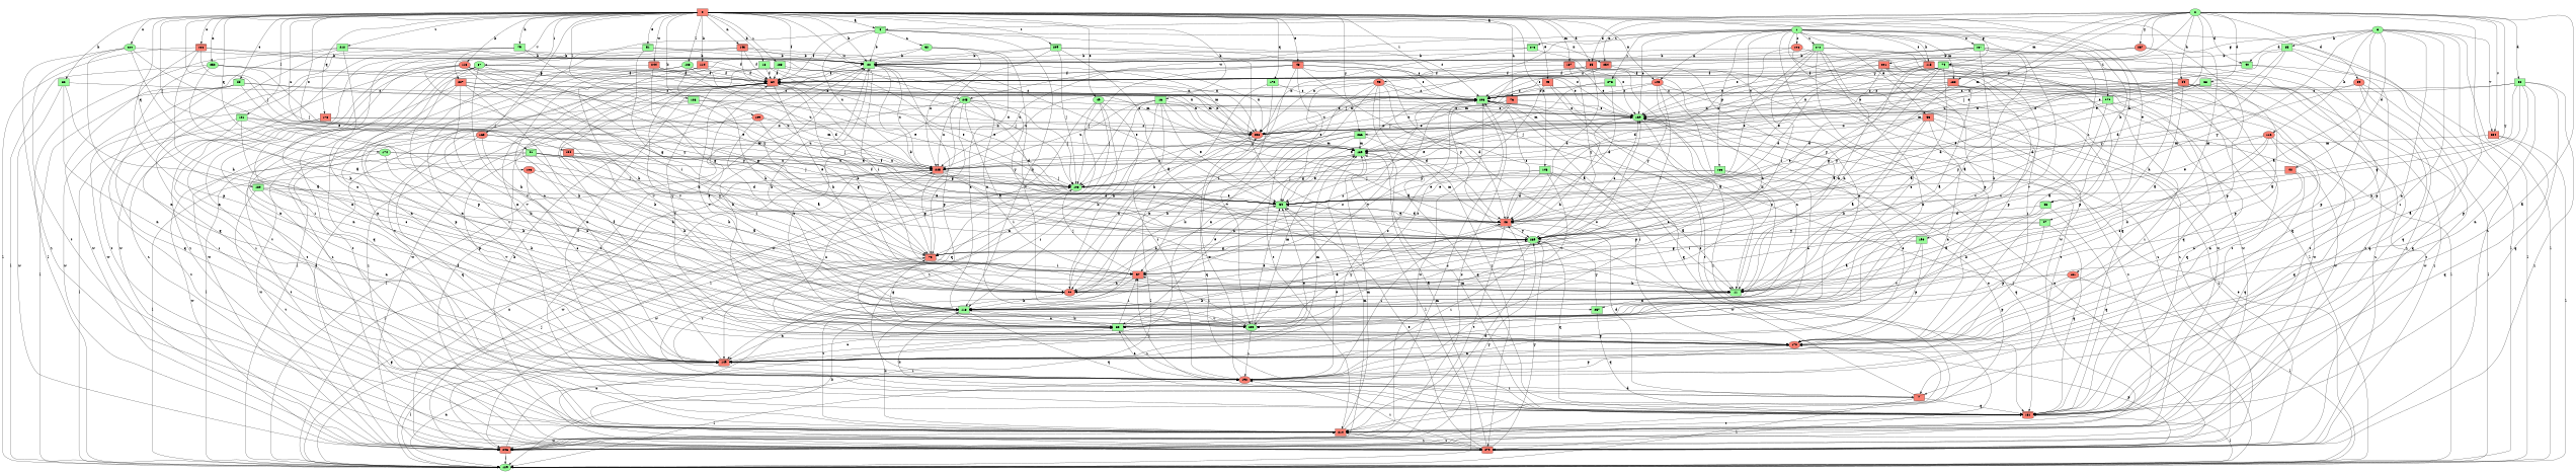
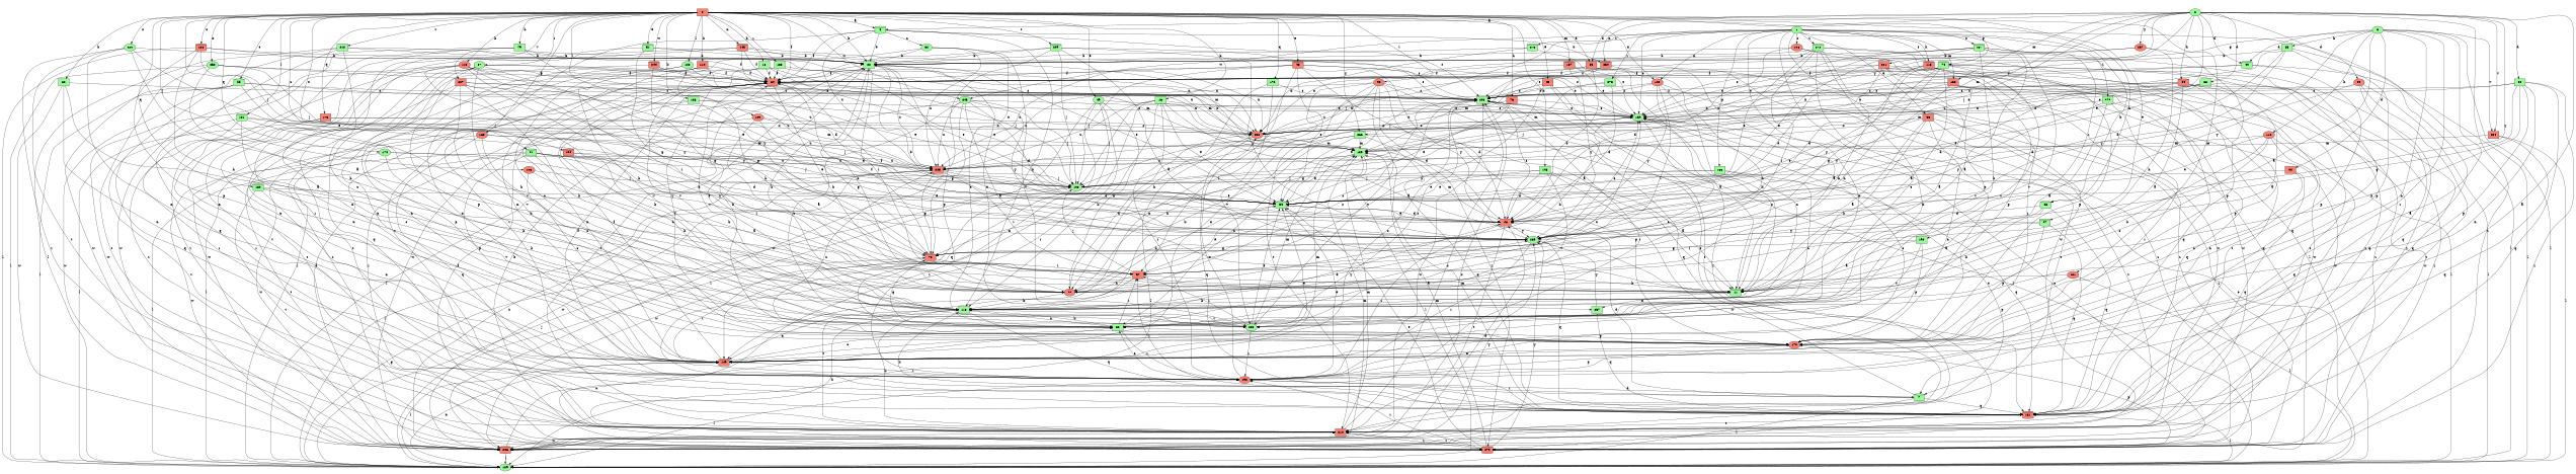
  strict digraph {
    node [fillcolor=palegreen shape=box style=filled]
    0 [fillcolor=salmon]
    4 [shape=cylinder]
    16
    18
    22
    28 [shape=cylinder]
    31 [shape=cylinder]
    35 [fillcolor=salmon]
    45 [fillcolor=salmon]
    47 [shape=cylinder]
    48 [fillcolor=salmon shape=cylinder]
    49 [shape=ellipse]
    51 [shape=cylinder]
    64 [fillcolor=salmon]
    74 [shape=cylinder]
    76 [fillcolor=salmon]
    79
    82
    83 [shape=cylinder]
    87 [shape=ellipse]
    95 [fillcolor=salmon shape=ellipse]
    106 [fillcolor=salmon shape=ellipse]
    108 [shape=ellipse]
    109 [fillcolor=salmon shape=ellipse]
    113 [fillcolor=salmon shape=ellipse]
    114 [fillcolor=salmon]
    121 [shape=cylinder]
    123 [shape=ellipse]
    126
    131 [fillcolor=salmon shape=ellipse]
    137 [fillcolor=salmon shape=cylinder]
    143 [fillcolor=salmon shape=cylinder]
    146
    148 [fillcolor=salmon shape=ellipse]
    154 [fillcolor=salmon shape=cylinder]
    156 [fillcolor=salmon shape=cylinder]
    163 [fillcolor=salmon shape=ellipse]
    172
    174 [shape=ellipse]
    178 [fillcolor=salmon]
    180 [shape=cylinder]
    183
    209 [shape=cylinder]
    212
    224 [shape=ellipse]
    227 [fillcolor=salmon]
    244 [fillcolor=salmon shape=cylinder]
    245 [shape=ellipse]
    252 [shape=ellipse]
    266
    225 [fillcolor=salmon]
    254 [fillcolor=salmon shape=cylinder]
    32 [shape=ellipse]
    118
    203
    214 [fillcolor=salmon]
    159 [shape=ellipse]
    54 [shape=cylinder]
    279 [fillcolor=salmon shape=cylinder]
    11 [shape=cylinder]
    192 [fillcolor=salmon shape=ellipse]
    43 [fillcolor=salmon]
    129 [shape=ellipse]
    235 [shape=ellipse]
    170 [fillcolor=salmon shape=ellipse]
    246 [fillcolor=salmon shape=cylinder]
    97 [fillcolor=salmon]
    257
    258 [fillcolor=salmon shape=ellipse]
    181 [fillcolor=salmon shape=cylinder]
    86 [fillcolor=salmon shape=ellipse]
    269 [shape=ellipse]
    149 [fillcolor=salmon shape=cylinder]
    139
    75 [fillcolor=salmon shape=cylinder]
    33
    1 [shape=ellipse]
    53 [fillcolor=salmon]
    115 [fillcolor=salmon shape=cylinder]
    138 [fillcolor=salmon]
    157 [shape=cylinder]
    166
    190
    198 [fillcolor=salmon shape=ellipse]
    201 [fillcolor=salmon]
    272 [shape=cylinder]
    273
    276 [shape=cylinder]
    278
    2 [shape=ellipse]
-   7 [fillcolor=salmon shape=cylinder]
+   7 [shape=cylinder]
    36
    38
    39 [fillcolor=salmon shape=ellipse]
    40 [shape=cylinder]
    84 [fillcolor=salmon shape=cylinder]
    234 [fillcolor=salmon]
    267 [fillcolor=salmon shape=ellipse]
    3 [shape=ellipse]
    42 [fillcolor=salmon]
    85
    116 [fillcolor=salmon shape=ellipse]
    0 -> 4 [label=a]
    0 -> 16 [label=b]
    0 -> 18 [label=b]
    0 -> 22 [label=b]
    0 -> 28 [label=c]
    0 -> 31 [label=c]
    0 -> 35 [label=d]
    0 -> 45 [label=e]
    0 -> 47 [label=e]
    0 -> 48 [label=e]
    0 -> 49 [label=e]
    0 -> 51 [label=e]
    0 -> 64 [label=f]
    0 -> 74 [label=g]
    0 -> 76 [label=h]
    0 -> 79 [label=h]
    0 -> 82 [label=h]
    0 -> 83 [label=h]
    0 -> 87 [label=i]
    0 -> 95 [label=i]
    0 -> 106 [label=j]
    0 -> 108 [label=j]
    0 -> 109 [label=k]
    0 -> 113 [label=k]
    0 -> 114 [label=k]
    0 -> 121 [label=l]
    0 -> 123 [label=l]
    0 -> 126 [label=l]
    0 -> 131 [label=m]
    0 -> 137 [label=m]
    0 -> 143 [label=n]
    0 -> 146 [label=n]
    0 -> 148 [label=n]
    0 -> 154 [label=o]
    0 -> 156 [label=o]
    0 -> 163 [label=p]
    0 -> 172 [label=q]
    0 -> 174 [label=q]
    0 -> 178 [label=q]
    0 -> 180 [label=q]
    0 -> 183 [label=r]
    0 -> 209 [label=t]
    0 -> 212 [label=t]
    0 -> 224 [label=u]
    0 -> 227 [label=v]
    0 -> 244 [label=w]
    0 -> 245 [label=w]
    0 -> 252 [label=x]
    0 -> 266 [label=y]
    4 -> 22 [label=b]
    4 -> 64 [label=f]
    4 -> 225 [label=u]
    4 -> 254 [label=x]
    4 -> 32 [label=c]
    4 -> 118 [label=k]
    4 -> 203 [label=s]
    4 -> 214 [label=t]
    16 -> 108 [label=j]
    16 -> 225 [label=u]
    16 -> 118 [label=k]
    16 -> 159 [label=o]
    16 -> 54 [label=e]
    16 -> 279 [label=z]
    16 -> 11 [label=a]
    16 -> 192 [label=r]
    16 -> 43 [label=d]
    18 -> 64 [label=f]
    18 -> 108 [label=j]
    18 -> 54 [label=e]
    18 -> 129 [label=l]
    18 -> 235 [label=v]
    22 -> 64 [label=f]
    22 -> 225 [label=u]
    22 -> 118 [label=k]
    22 -> 214 [label=t]
    22 -> 54 [label=e]
    22 -> 170 [label=p]
    22 -> 246 [label=w]
    22 -> 97 [label=i]
    22 -> 257 [label=x]
    22 -> 258 [label=x]
    28 -> 225 [label=u]
    28 -> 203 [label=s]
    28 -> 129 [label=l]
    28 -> 246 [label=w]
    28 -> 181 [label=q]
    28 -> 86 [label=h]
    31 -> 108 [label=j]
    31 -> 225 [label=u]
    31 -> 214 [label=t]
    31 -> 43 [label=d]
    31 -> 129 [label=l]
    31 -> 170 [label=p]
    31 -> 86 [label=h]
    31 -> 269 [label=y]
    35 -> 64 [label=f]
    35 -> 225 [label=u]
    35 -> 118 [label=k]
    35 -> 279 [label=z]
    35 -> 43 [label=d]
    45 -> 203 [label=s]
    45 -> 214 [label=t]
    45 -> 279 [label=z]
    45 -> 97 [label=i]
    47 -> 170 [label=p]
    47 -> 97 [label=i]
    47 -> 181 [label=q]
    47 -> 269 [label=y]
    48 -> 64 [label=f]
    48 -> 108 [label=j]
    48 -> 225 [label=u]
    48 -> 203 [label=s]
    48 -> 159 [label=o]
    48 -> 54 [label=e]
    48 -> 11 [label=a]
    48 -> 269 [label=y]
    48 -> 149 [label=n]
    49 -> 159 [label=o]
    49 -> 192 [label=r]
    49 -> 129 [label=l]
    49 -> 181 [label=q]
    49 -> 86 [label=h]
    49 -> 149 [label=n]
    51 -> 22 [label=b]
    51 -> 149 [label=n]
    51 -> 139 [label=m]
    51 -> 75 [label=g]
    64 -> 203 [label=s]
    64 -> 279 [label=z]
    64 -> 235 [label=v]
    64 -> 258 [label=x]
    64 -> 86 [label=h]
    64 -> 149 [label=n]
    74 -> 64 [label=f]
    74 -> 203 [label=s]
    74 -> 214 [label=t]
    74 -> 159 [label=o]
    74 -> 279 [label=z]
    74 -> 11 [label=a]
    74 -> 43 [label=d]
    74 -> 235 [label=v]
    74 -> 170 [label=p]
    74 -> 86 [label=h]
    74 -> 269 [label=y]
    76 -> 159 [label=o]
    76 -> 54 [label=e]
    76 -> 258 [label=x]
    76 -> 75 [label=g]
    79 -> 22 [label=b]
    79 -> 64 [label=f]
    79 -> 279 [label=z]
    79 -> 246 [label=w]
    79 -> 269 [label=y]
    79 -> 149 [label=n]
    82 -> 203 [label=s]
    82 -> 11 [label=a]
    82 -> 246 [label=w]
    82 -> 149 [label=n]
    83 -> 118 [label=k]
    83 -> 11 [label=a]
    83 -> 43 [label=d]
    83 -> 181 [label=q]
    87 -> 64 [label=f]
    87 -> 214 [label=t]
    87 -> 235 [label=v]
    87 -> 170 [label=p]
    87 -> 246 [label=w]
    87 -> 258 [label=x]
    87 -> 181 [label=q]
    87 -> 75 [label=g]
    95 -> 225 [label=u]
    95 -> 203 [label=s]
    95 -> 214 [label=t]
    95 -> 279 [label=z]
    95 -> 11 [label=a]
    95 -> 43 [label=d]
    95 -> 235 [label=v]
    95 -> 97 [label=i]
    95 -> 149 [label=n]
    106 -> 108 [label=j]
    106 -> 11 [label=a]
    106 -> 33 [label=c]
    108 -> 54 [label=e]
    108 -> 246 [label=w]
    109 -> 11 [label=a]
    109 -> 129 [label=l]
    109 -> 258 [label=s]
    109 -> 139 [label=m]
    109 -> 75 [label=g]
    113 -> 64 [label=f]
    113 -> 203 [label=s]
    113 -> 54 [label=e]
    113 -> 279 [label=z]
    113 -> 246 [label=w]
    113 -> 97 [label=i]
    113 -> 86 [label=h]
    113 -> 269 [label=y]
    113 -> 149 [label=n]
    114 -> 64 [label=f]
    114 -> 54 [label=e]
    114 -> 235 [label=v]
    114 -> 149 [label=n]
    114 -> 33 [label=c]
    121 -> 225 [label=u]
    121 -> 118 [label=k]
    121 -> 214 [label=t]
    121 -> 192 [label=r]
    121 -> 258 [label=x]
    121 -> 33 [label=c]
    123 -> 64 [label=f]
    123 -> 279 [label=z]
    123 -> 86 [label=h]
    123 -> 149 [label=n]
    123 -> 139 [label=m]
    126 -> 118 [label=k]
    126 -> 159 [label=o]
    126 -> 43 [label=d]
    126 -> 170 [label=p]
    126 -> 258 [label=x]
    131 -> 129 [label=l]
    131 -> 170 [label=p]
    131 -> 86 [label=h]
    137 -> 64 [label=f]
    137 -> 159 [label=o]
    137 -> 279 [label=z]
    137 -> 269 [label=y]
    143 -> 22 [label=b]
    143 -> 64 [label=f]
    143 -> 214 [label=t]
    143 -> 159 [label=o]
    143 -> 192 [label=r]
    143 -> 43 [label=d]
    146 -> 108 [label=j]
    146 -> 54 [label=e]
    146 -> 11 [label=a]
    146 -> 43 [label=d]
    146 -> 235 [label=v]
    146 -> 246 [label=w]
    148 -> 203 [label=s]
    148 -> 214 [label=t]
    148 -> 97 [label=i]
    148 -> 258 [label=x]
    148 -> 269 [label=y]
    148 -> 33 [label=c]
    154 -> 225 [label=u]
    154 -> 118 [label=k]
    154 -> 97 [label=i]
    154 -> 86 [label=h]
    156 -> 22 [label=b]
    156 -> 108 [label=j]
    156 -> 129 [label=l]
    156 -> 170 [label=p]
    156 -> 258 [label=x]
    156 -> 86 [label=h]
    163 -> 54 [label=e]
    163 -> 246 [label=w]
    163 -> 181 [label=q]
    163 -> 139 [label=m]
    163 -> 33 [label=c]
    172 -> 203 [label=s]
    172 -> 235 [label=v]
    172 -> 86 [label=h]
    174 -> 225 [label=u]
    174 -> 118 [label=k]
    174 -> 246 [label=w]
    174 -> 269 [label=y]
    178 -> 108 [label=j]
    178 -> 192 [label=r]
    178 -> 129 [label=l]
    178 -> 258 [label=x]
    180 -> 118 [label=k]
    180 -> 214 [label=t]
    180 -> 54 [label=e]
    180 -> 235 [label=v]
    180 -> 149 [label=n]
    183 -> 64 [label=f]
    183 -> 54 [label=e]
    183 -> 192 [label=r]
    183 -> 139 [label=m]
    209 -> 22 [label=b]
    209 -> 64 [label=f]
    209 -> 108 [label=j]
    209 -> 203 [label=s]
    209 -> 11 [label=a]
    209 -> 246 [label=w]
    209 -> 269 [label=y]
    212 -> 22 [label=b]
    212 -> 129 [label=l]
    212 -> 246 [label=w]
    212 -> 258 [label=x]
    212 -> 181 [label=q]
    212 -> 33 [label=c]
    224 -> 22 [label=b]
    224 -> 214 [label=t]
    224 -> 54 [label=e]
    224 -> 279 [label=z]
    224 -> 11 [label=a]
    224 -> 149 [label=n]
    227 -> 118 [label=k]
    227 -> 203 [label=s]
    227 -> 214 [label=t]
    227 -> 235 [label=v]
    227 -> 258 [label=x]
    227 -> 86 [label=h]
    227 -> 269 [label=y]
    227 -> 149 [label=n]
    244 -> 64 [label=f]
    244 -> 225 [label=u]
    244 -> 149 [label=n]
    244 -> 75 [label=g]
    245 -> 108 [label=j]
    245 -> 225 [label=u]
    245 -> 159 [label=o]
    245 -> 11 [label=a]
    245 -> 43 [label=d]
    245 -> 129 [label=l]
    245 -> 269 [label=y]
    245 -> 75 [label=g]
    245 -> 33 [label=c]
    252 -> 64 [label=f]
    252 -> 108 [label=j]
    252 -> 214 [label=t]
    252 -> 159 [label=o]
    252 -> 129 [label=l]
    252 -> 86 [label=h]
    266 -> 118 [label=k]
    266 -> 170 [label=p]
    266 -> 181 [label=q]
    266 -> 86 [label=h]
    266 -> 139 [label=m]
    266 -> 33 [label=c]
    225 -> 108 [label=j]
    225 -> 43 [label=d]
    225 -> 129 [label=l]
    225 -> 246 [label=w]
    225 -> 97 [label=i]
    225 -> 75 [label=g]
    254 -> 64 [label=f]
    254 -> 108 [label=j]
    254 -> 11 [label=a]
    254 -> 86 [label=h]
    254 -> 139 [label=m]
    32 -> 22 [label=b]
    32 -> 225 [label=u]
    32 -> 235 [label=v]
    32 -> 149 [label=n]
    32 -> 33 [label=c]
    118 -> 64 [label=f]
    118 -> 203 [label=s]
    118 -> 235 [label=v]
    118 -> 181 [label=q]
    118 -> 269 [label=y]
    118 -> 149 [label=n]
    118 -> 33 [label=c]
    203 -> 159 [label=o]
    203 -> 54 [label=e]
    203 -> 192 [label=r]
    203 -> 129 [label=l]
    203 -> 246 [label=w]
    203 -> 181 [label=q]
    214 -> 118 [label=k]
    214 -> 203 [label=s]
    214 -> 279 [label=z]
    214 -> 246 [label=w]
    214 -> 139 [label=m]
    159 -> 258 [label=x]
    159 -> 86 [label=h]
    159 -> 33 [label=c]
    54 -> 43 [label=d]
    54 -> 86 [label=h]
    279 -> 22 [label=b]
    279 -> 64 [label=f]
    279 -> 118 [label=k]
    279 -> 214 [label=t]
    279 -> 159 [label=o]
    279 -> 54 [label=e]
    279 -> 192 [label=r]
    279 -> 170 [label=p]
    279 -> 269 [label=y]
    279 -> 139 [label=m]
    11 -> 118 [label=k]
    11 -> 159 [label=o]
    11 -> 257 [label=x]
    192 -> 64 [label=f]
    192 -> 159 [label=o]
    192 -> 54 [label=e]
    192 -> 129 [label=l]
    192 -> 170 [label=p]
    192 -> 258 [label=x]
    192 -> 33 [label=c]
    192 -> 7 [label=d]
    43 -> 203 [label=s]
    43 -> 214 [label=t]
    43 -> 54 [label=e]
    43 -> 192 [label=r]
    43 -> 269 [label=y]
    43 -> 139 [label=m]
    129 -> 108 [label=j]
    129 -> 159 [label=o]
    129 -> 149 [label=n]
    129 -> 75 [label=g]
    235 -> 203 [label=s]
    235 -> 54 [label=e]
    235 -> 192 [label=r]
    235 -> 97 [label=i]
    235 -> 139 [label=m]
    170 -> 22 [label=b]
    170 -> 64 [label=f]
    170 -> 225 [label=u]
    170 -> 149 [label=n]
    246 -> 64 [label=f]
    246 -> 225 [label=u]
    246 -> 203 [label=s]
    246 -> 159 [label=o]
    246 -> 43 [label=d]
    246 -> 129 [label=l]
    246 -> 269 [label=y]
    246 -> 139 [label=m]
    246 -> 33 [label=c]
    97 -> 108 [label=j]
    97 -> 214 [label=t]
    97 -> 54 [label=e]
    97 -> 11 [label=a]
    97 -> 86 [label=h]
    257 -> 181 [label=q]
    257 -> 269 [label=y]
    258 -> 159 [label=o]
    258 -> 129 [label=l]
    258 -> 181 [label=q]
    258 -> 139 [label=m]
    181 -> 118 [label=k]
    181 -> 214 [label=t]
    181 -> 129 [label=l]
    181 -> 139 [label=m]
    86 -> 22 [label=b]
    86 -> 118 [label=k]
    86 -> 203 [label=s]
    86 -> 258 [label=x]
    269 -> 22 [label=b]
    269 -> 64 [label=f]
    269 -> 159 [label=o]
    269 -> 192 [label=r]
    269 -> 181 [label=q]
    269 -> 75 [label=g]
    149 -> 64 [label=f]
    149 -> 203 [label=s]
    149 -> 54 [label=e]
    149 -> 192 [label=r]
    149 -> 129 [label=l]
    149 -> 139 [label=m]
    149 -> 33 [label=c]
    139 -> 225 [label=u]
    139 -> 54 [label=e]
    139 -> 129 [label=l]
    75 -> 64 [label=f]
    75 -> 192 [label=r]
    75 -> 97 [label=i]
    33 -> 118 [label=k]
    33 -> 159 [label=o]
    33 -> 192 [label=r]
    33 -> 43 [label=d]
    33 -> 170 [label=p]
    33 -> 97 [label=i]
    33 -> 75 [label=g]
    1 -> 83 [label=h]
    1 -> 108 [label=j]
    1 -> 148 [label=n]
    1 -> 245 [label=w]
    1 -> 159 [label=o]
    1 -> 129 [label=l]
    1 -> 170 [label=p]
    1 -> 246 [label=w]
    1 -> 149 [label=n]
    1 -> 53 [label=e]
    1 -> 115 [label=k]
    1 -> 138 [label=m]
    1 -> 157 [label=o]
    1 -> 166 [label=p]
    1 -> 190 [label=r]
    1 -> 198 [label=s]
    1 -> 201 [label=s]
    1 -> 272 [label=z]
    1 -> 273 [label=z]
    1 -> 276 [label=z]
    1 -> 278 [label=z]
    53 -> 118 [label=k]
    53 -> 214 [label=t]
    53 -> 54 [label=e]
    53 -> 279 [label=z]
    53 -> 11 [label=a]
    53 -> 258 [label=x]
    53 -> 149 [label=n]
    115 -> 64 [label=f]
    115 -> 214 [label=t]
    115 -> 43 [label=d]
    115 -> 246 [label=w]
    115 -> 181 [label=q]
    115 -> 75 [label=g]
    138 -> 108 [label=j]
    138 -> 203 [label=s]
    138 -> 11 [label=a]
    138 -> 129 [label=l]
    138 -> 246 [label=w]
    138 -> 258 [label=x]
    138 -> 269 [label=y]
    157 -> 22 [label=b]
    157 -> 225 [label=u]
    157 -> 118 [label=k]
    157 -> 159 [label=o]
    157 -> 54 [label=e]
    157 -> 279 [label=z]
    157 -> 11 [label=a]
    157 -> 235 [label=v]
    157 -> 181 [label=q]
    166 -> 108 [label=j]
    166 -> 54 [label=e]
    166 -> 181 [label=q]
    166 -> 33 [label=c]
    190 -> 11 [label=a]
    190 -> 235 [label=v]
    190 -> 170 [label=p]
    190 -> 75 [label=g]
    198 -> 22 [label=b]
    198 -> 43 [label=d]
    198 -> 246 [label=w]
-   198 -> 181 [label=q]
+   198 -> 279 [label=q]
    201 -> 64 [label=f]
    201 -> 214 [label=t]
    201 -> 159 [label=o]
    201 -> 235 [label=v]
    201 -> 170 [label=p]
    201 -> 86 [label=h]
    272 -> 22 [label=b]
    272 -> 54 [label=e]
    272 -> 192 [label=r]
    272 -> 129 [label=l]
    272 -> 246 [label=w]
    272 -> 97 [label=i]
    272 -> 258 [label=x]
    272 -> 149 [label=n]
    272 -> 33 [label=c]
    273 -> 203 [label=s]
    273 -> 43 [label=d]
    273 -> 139 [label=m]
    276 -> 22 [label=b]
    276 -> 159 [label=o]
    276 -> 258 [label=x]
    278 -> 159 [label=o]
    278 -> 11 [label=a]
    278 -> 192 [label=r]
    278 -> 181 [label=q]
    278 -> 269 [label=y]
    2 -> 4 [label=a]
    2 -> 35 [label=d]
    2 -> 108 [label=j]
    2 -> 266 [label=y]
    2 -> 225 [label=u]
    2 -> 254 [label=x]
    2 -> 54 [label=e]
    2 -> 279 [label=z]
    2 -> 269 [label=y]
    2 -> 139 [label=m]
    2 -> 138 [label=m]
    2 -> 7 [label=a]
    2 -> 36 [label=d]
    2 -> 38 [label=d]
    2 -> 39 [label=d]
    2 -> 40 [label=d]
    2 -> 84 [label=h]
    2 -> 234 [label=v]
    2 -> 267 [label=y]
    7 -> 203 [label=s]
    7 -> 192 [label=r]
    7 -> 43 [label=d]
    7 -> 129 [label=l]
    7 -> 97 [label=i]
    7 -> 181 [label=q]
    36 -> 118 [label=k]
    36 -> 203 [label=s]
    36 -> 159 [label=o]
    36 -> 279 [label=z]
    36 -> 170 [label=p]
    36 -> 181 [label=q]
    36 -> 149 [label=n]
    36 -> 75 [label=g]
    38 -> 203 [label=s]
    38 -> 159 [label=o]
    38 -> 54 [label=e]
    38 -> 11 [label=a]
    38 -> 181 [label=q]
    38 -> 139 [label=m]
    39 -> 203 [label=s]
    39 -> 214 [label=t]
    39 -> 43 [label=d]
    39 -> 129 [label=l]
    39 -> 181 [label=q]
    40 -> 64 [label=f]
    40 -> 170 [label=p]
    40 -> 258 [label=x]
    40 -> 181 [label=q]
    84 -> 203 [label=s]
    84 -> 159 [label=o]
    84 -> 279 [label=z]
    84 -> 11 [label=a]
    84 -> 43 [label=d]
    84 -> 170 [label=p]
    84 -> 246 [label=w]
    84 -> 258 [label=x]
    234 -> 129 [label=l]
    234 -> 181 [label=q]
    234 -> 139 [label=m]
    267 -> 22 [label=b]
    267 -> 203 [label=s]
    267 -> 170 [label=p]
    267 -> 86 [label=h]
    3 -> 74 [label=g]
    3 -> 11 [label=a]
    3 -> 192 [label=r]
    3 -> 129 [label=l]
    3 -> 269 [label=y]
    3 -> 149 [label=n]
    3 -> 7 [label=a]
    3 -> 40 [label=d]
    3 -> 234 [label=v]
    3 -> 42 [label=d]
    3 -> 85 [label=h]
    3 -> 116 [label=k]
    42 -> 108 [label=j]
    42 -> 181 [label=q]
    42 -> 33 [label=c]
    85 -> 22 [label=b]
    85 -> 225 [label=u]
    85 -> 43 [label=d]
    85 -> 129 [label=l]
    85 -> 170 [label=p]
    85 -> 269 [label=y]
    116 -> 118 [label=k]
    116 -> 54 [label=e]
    116 -> 181 [label=q]
    116 -> 149 [label=n]
    116 -> 139 [label=m]
    116 -> 33 [label=c]
  }
